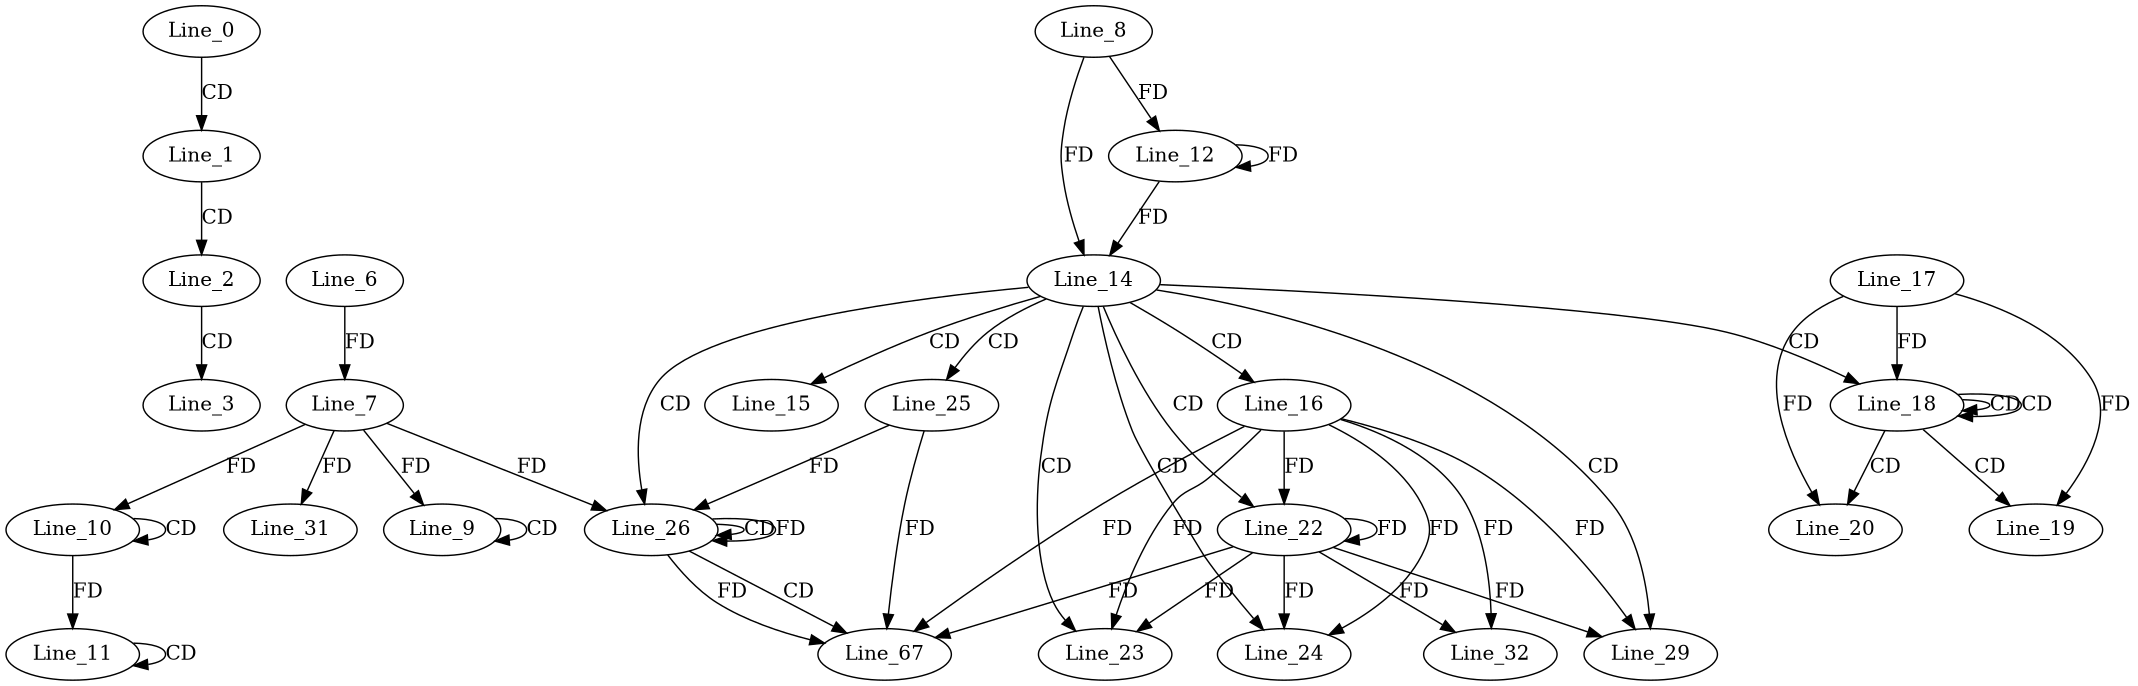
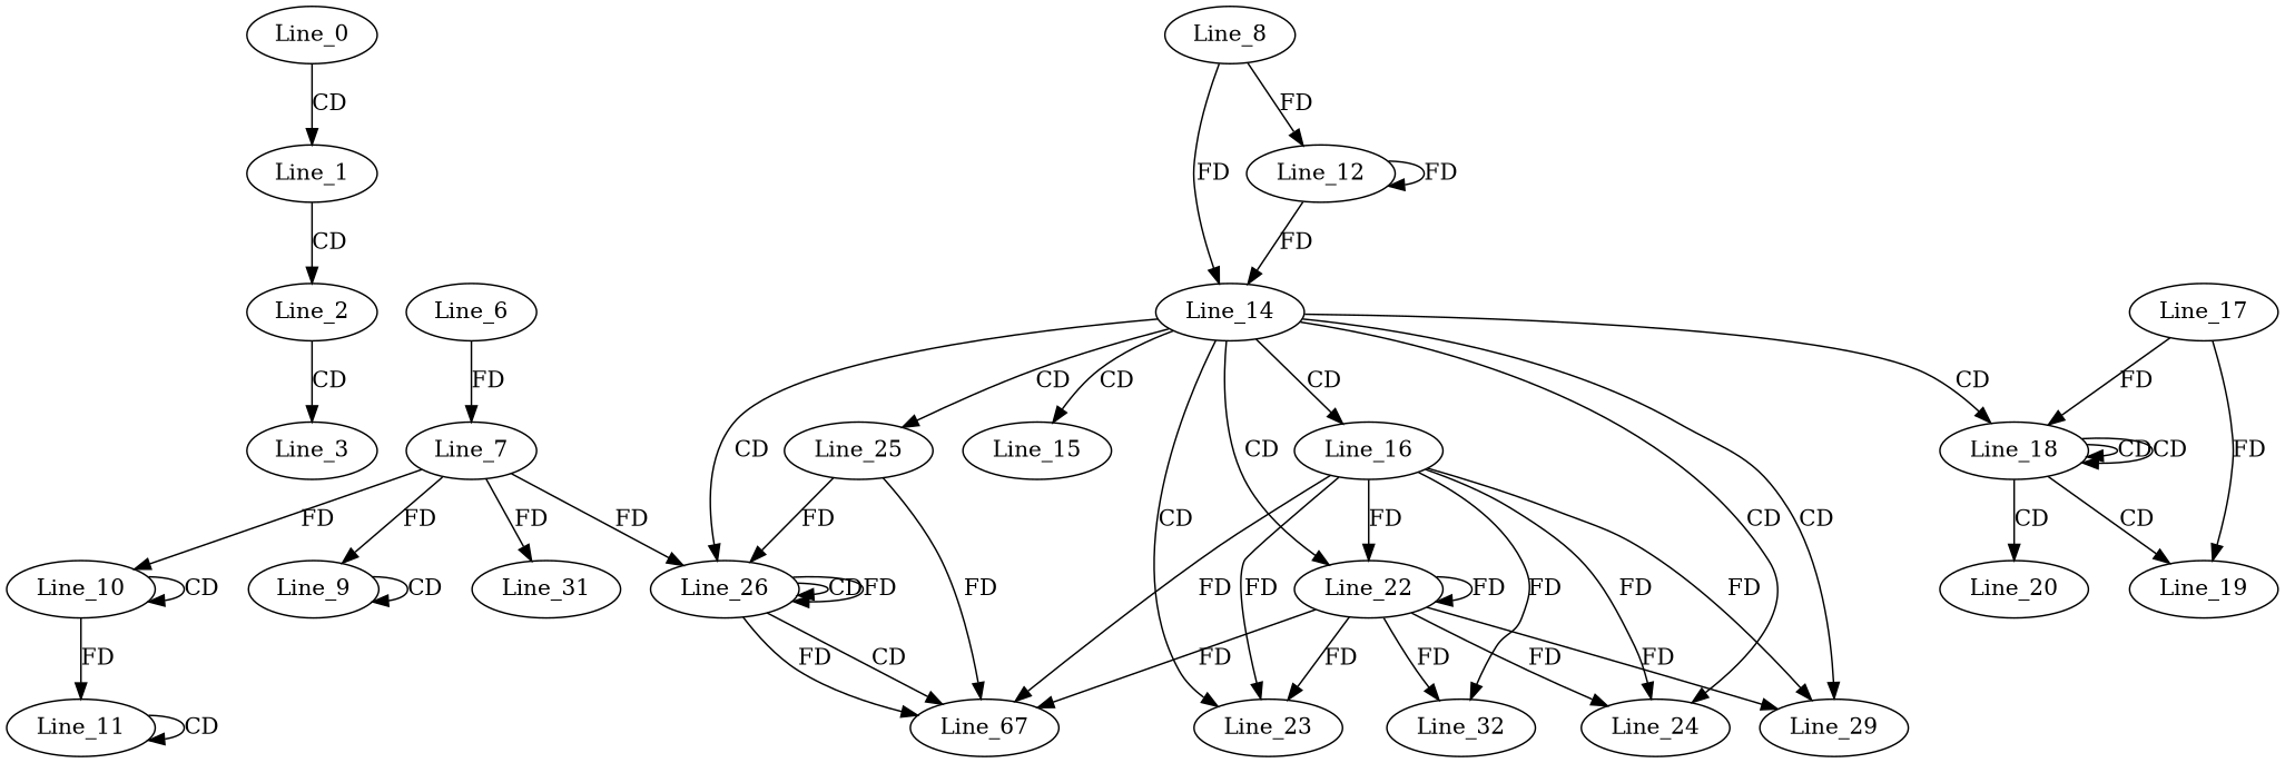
  digraph {
    Line_0
    Line_1
    Line_2
    Line_3
    Line_6
    Line_7
    Line_9
    Line_10
    Line_26
    Line_31
    Line_11
    n12 [label=Line_67]
    Line_8
    Line_12
    Line_14
    Line_15
    Line_16
    Line_18
    Line_22
    Line_23
    Line_24
    Line_25
    Line_29
    Line_32
    Line_17
    Line_19
    Line_20
    Line_0 -> Line_1 [label=CD]
    Line_1 -> Line_2 [label=CD]
    Line_2 -> Line_3 [label=CD]
    Line_6 -> Line_7 [label=FD]
    Line_7 -> Line_9 [label=FD]
    Line_7 -> Line_10 [label=FD]
    Line_7 -> Line_26 [label=FD]
    Line_7 -> Line_31 [label=FD]
    Line_9 -> Line_9 [label=CD]
    Line_10 -> Line_10 [label=CD]
    Line_10 -> Line_11 [label=FD]
    Line_26 -> Line_26 [label=CD]
    Line_26 -> Line_26 [label=FD]
    Line_26 -> n12 [label=CD]
    Line_26 -> n12 [label=FD]
    Line_11 -> Line_11 [label=CD]
    Line_8 -> Line_12 [label=FD]
    Line_8 -> Line_14 [label=FD]
    Line_12 -> Line_12 [label=FD]
    Line_12 -> Line_14 [label=FD]
    Line_14 -> Line_26 [label=CD]
    Line_14 -> Line_15 [label=CD]
    Line_14 -> Line_16 [label=CD]
    Line_14 -> Line_18 [label=CD]
    Line_14 -> Line_22 [label=CD]
    Line_14 -> Line_23 [label=CD]
    Line_14 -> Line_24 [label=CD]
    Line_14 -> Line_25 [label=CD]
    Line_14 -> Line_29 [label=CD]
    Line_16 -> n12 [label=FD]
    Line_16 -> Line_22 [label=FD]
    Line_16 -> Line_23 [label=FD]
    Line_16 -> Line_24 [label=FD]
    Line_16 -> Line_29 [label=FD]
    Line_16 -> Line_32 [label=FD]
    Line_18 -> Line_18 [label=CD]
    Line_18 -> Line_18 [label=CD]
    Line_18 -> Line_19 [label=CD]
    Line_18 -> Line_20 [label=CD]
    Line_22 -> n12 [label=FD]
    Line_22 -> Line_22 [label=FD]
    Line_22 -> Line_23 [label=FD]
    Line_22 -> Line_24 [label=FD]
    Line_22 -> Line_29 [label=FD]
    Line_22 -> Line_32 [label=FD]
    Line_25 -> Line_26 [label=FD]
    Line_25 -> n12 [label=FD]
    Line_17 -> Line_18 [label=FD]
    Line_17 -> Line_19 [label=FD]
-   Line_17 -> Line_20 [label=FD]
  }
